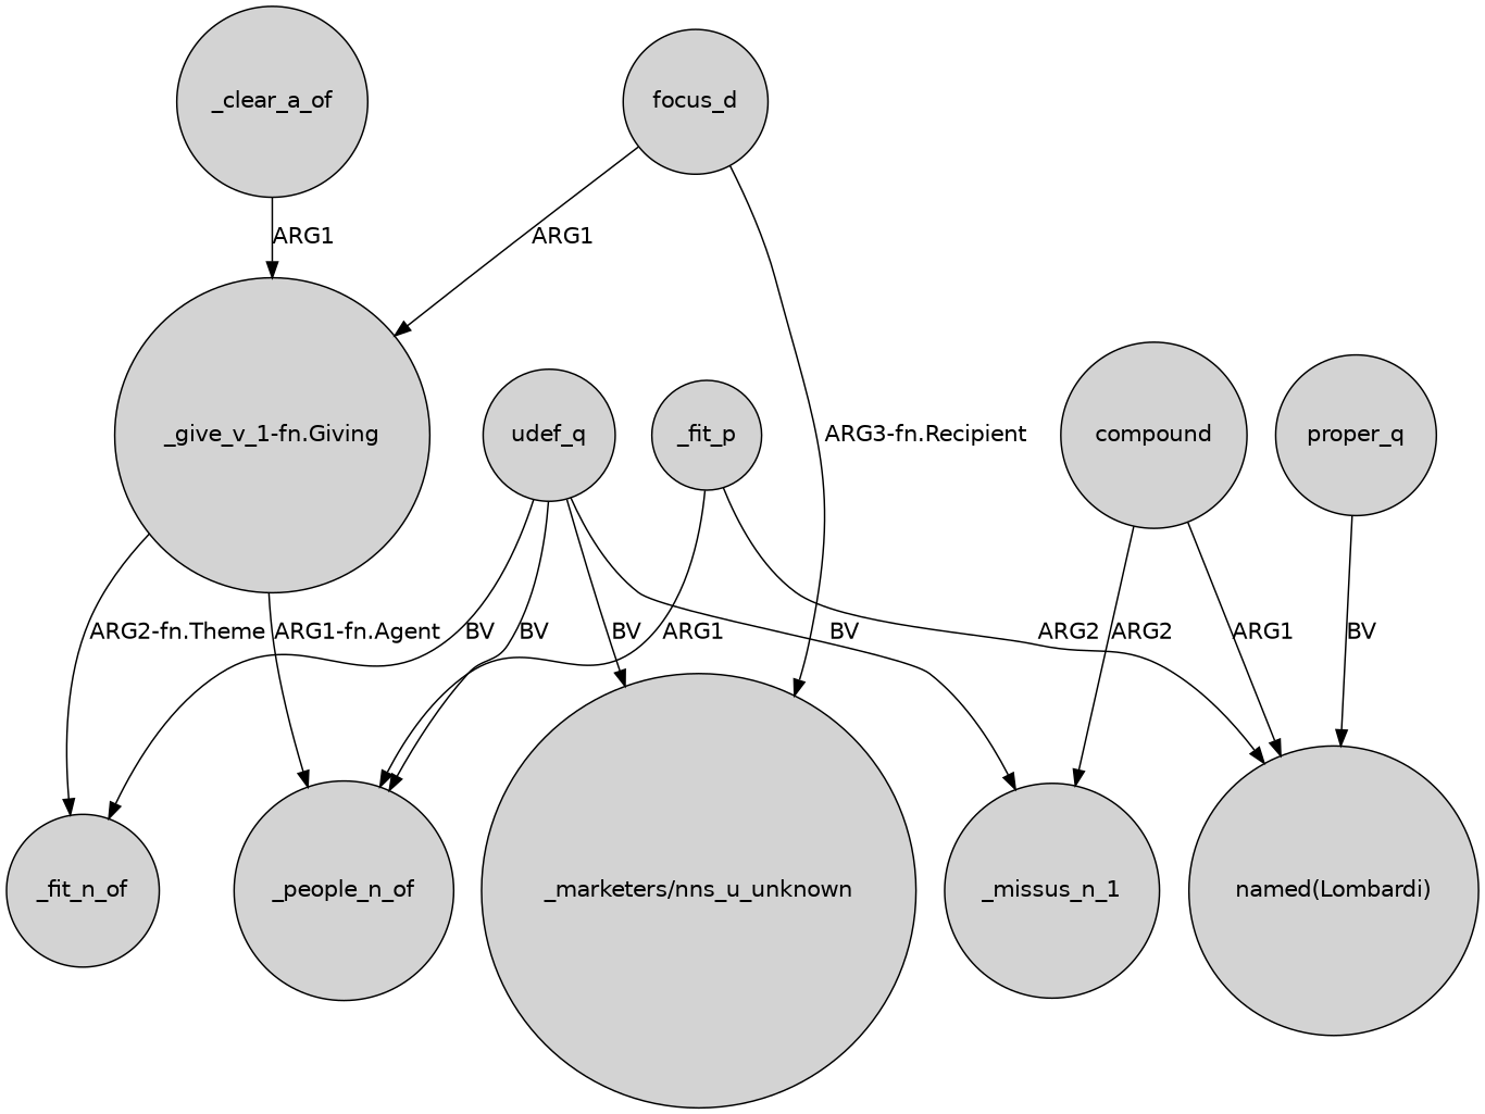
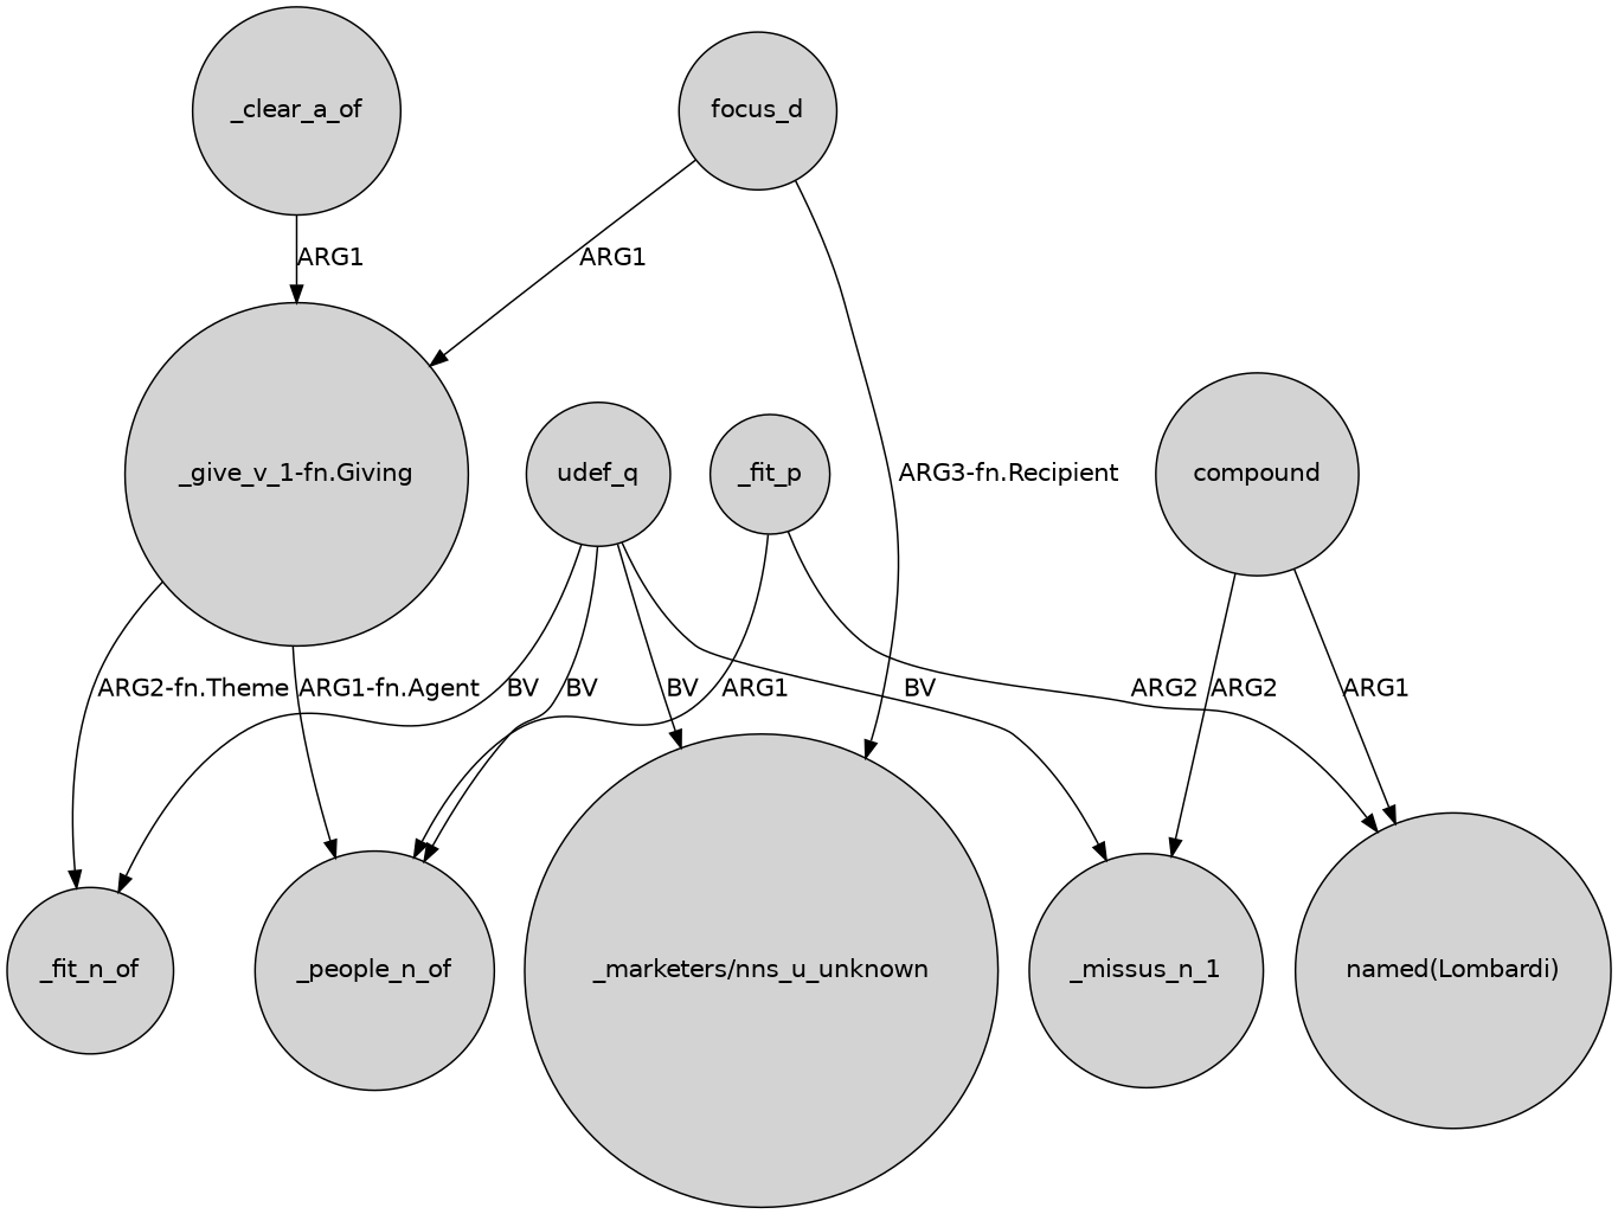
  digraph {
    fontname="DejaVu Sans"
    node [fontname="DejaVu Sans" shape=circle style=filled]
    edge [fontname="DejaVu Sans"]
    compound
    _missus_n_1
    "named(Lombardi)"
    "_give_v_1-fn.Giving"
    _fit_n_of
    _people_n_of
    udef_q
    "_marketers/nns_u_unknown"
    focus_d
    n10 [label=_fit_p]
-   proper_q
    _clear_a_of
    compound -> _missus_n_1 [label=ARG2]
    compound -> "named(Lombardi)" [label=ARG1]
    "_give_v_1-fn.Giving" -> _fit_n_of [label="ARG2-fn.Theme"]
    "_give_v_1-fn.Giving" -> _people_n_of [label="ARG1-fn.Agent"]
    udef_q -> _missus_n_1 [label=BV]
    udef_q -> _fit_n_of [label=BV]
    udef_q -> _people_n_of [label=BV]
    udef_q -> "_marketers/nns_u_unknown" [label=BV]
    focus_d -> "_give_v_1-fn.Giving" [label=ARG1]
    focus_d -> "_marketers/nns_u_unknown" [label="ARG3-fn.Recipient"]
    n10 -> "named(Lombardi)" [label=ARG2]
    n10 -> _people_n_of [label=ARG1]
-   proper_q -> "named(Lombardi)" [label=BV]
    _clear_a_of -> "_give_v_1-fn.Giving" [label=ARG1]
  }
